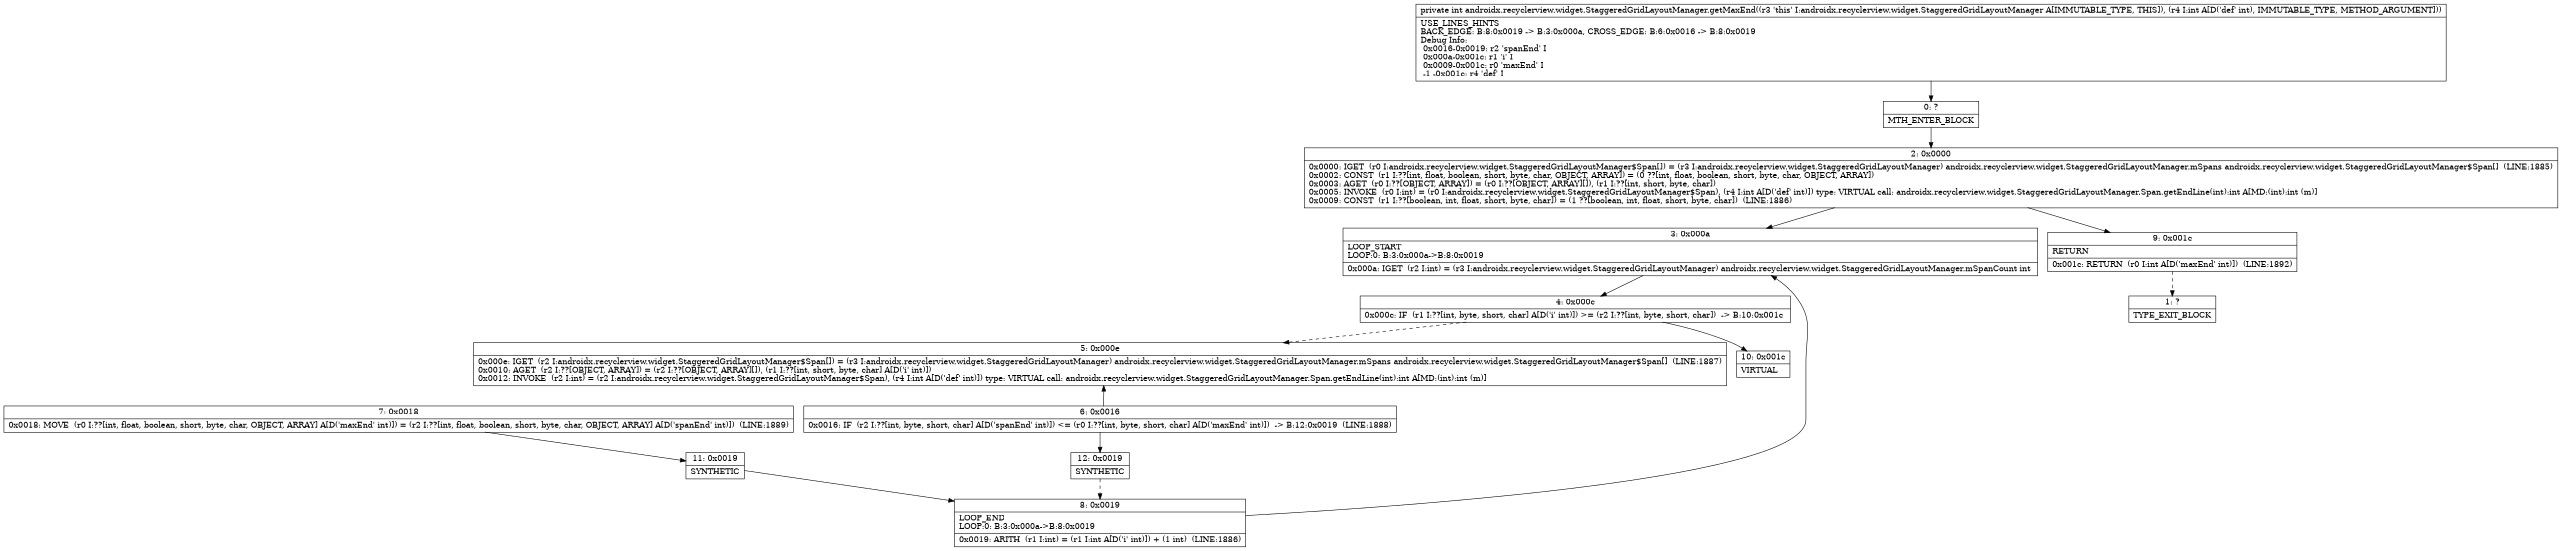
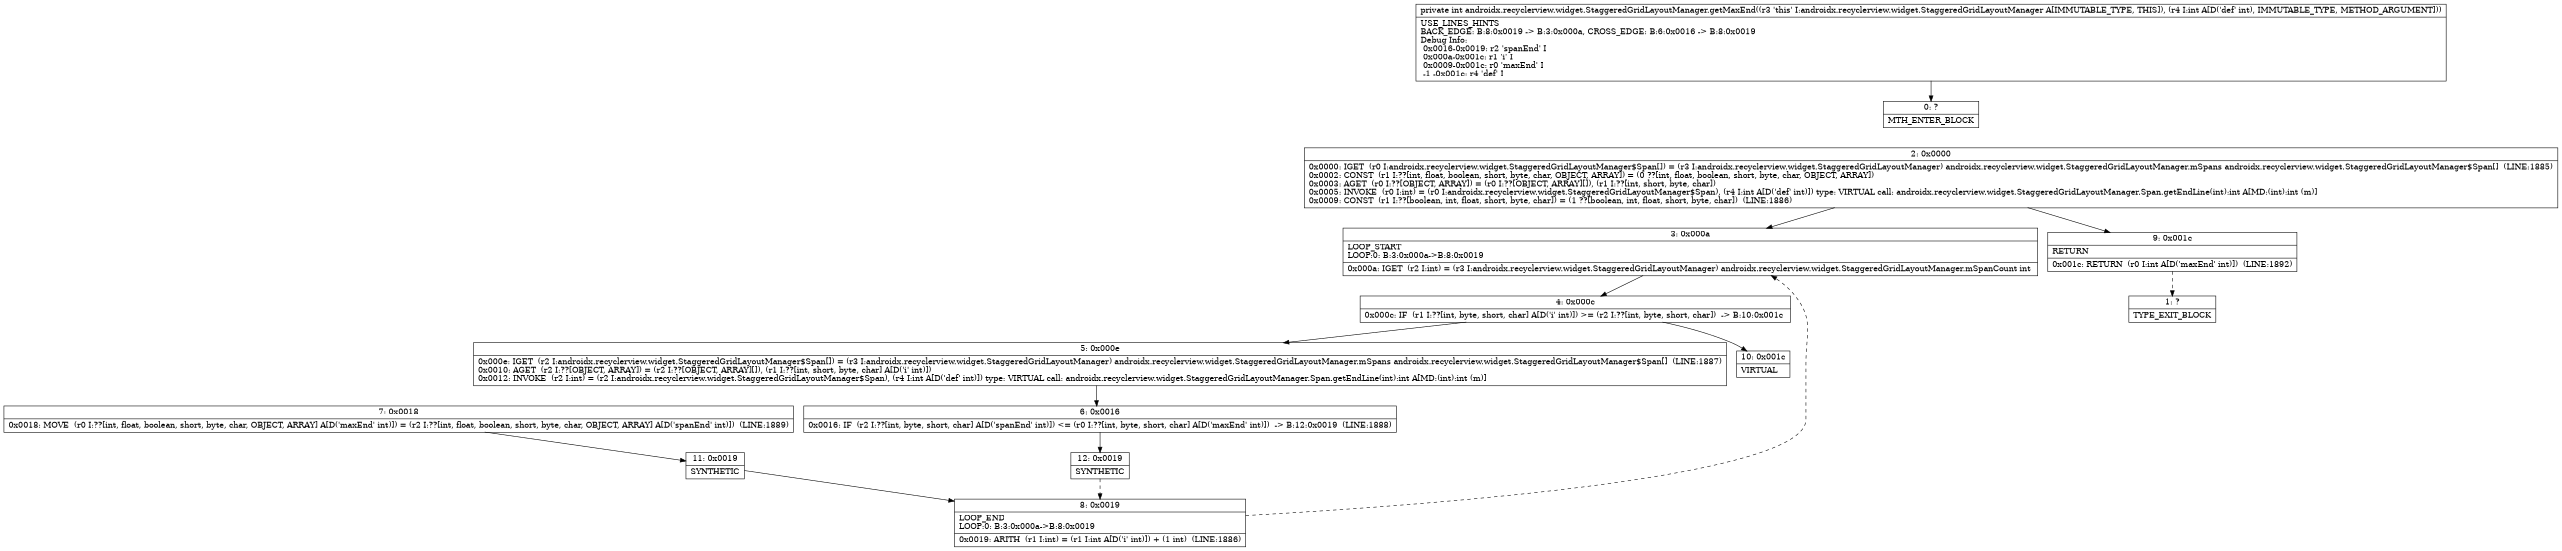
  digraph {
    node [shape=record]
    n1 [label="{0\:\ ?|MTH_ENTER_BLOCK\l}"]
    n2 [label="{2\:\ 0x0000|0x0000: IGET  (r0 I:androidx.recyclerview.widget.StaggeredGridLayoutManager$Span[]) = (r3 I:androidx.recyclerview.widget.StaggeredGridLayoutManager) androidx.recyclerview.widget.StaggeredGridLayoutManager.mSpans androidx.recyclerview.widget.StaggeredGridLayoutManager$Span[]  (LINE:1885)\l0x0002: CONST  (r1 I:??[int, float, boolean, short, byte, char, OBJECT, ARRAY]) = (0 ??[int, float, boolean, short, byte, char, OBJECT, ARRAY]) \l0x0003: AGET  (r0 I:??[OBJECT, ARRAY]) = (r0 I:??[OBJECT, ARRAY][]), (r1 I:??[int, short, byte, char]) \l0x0005: INVOKE  (r0 I:int) = (r0 I:androidx.recyclerview.widget.StaggeredGridLayoutManager$Span), (r4 I:int A[D('def' int)]) type: VIRTUAL call: androidx.recyclerview.widget.StaggeredGridLayoutManager.Span.getEndLine(int):int A[MD:(int):int (m)]\l0x0009: CONST  (r1 I:??[boolean, int, float, short, byte, char]) = (1 ??[boolean, int, float, short, byte, char])  (LINE:1886)\l}"]
    n3 [label="{3\:\ 0x000a|LOOP_START\lLOOP:0: B:3:0x000a\-\>B:8:0x0019\l|0x000a: IGET  (r2 I:int) = (r3 I:androidx.recyclerview.widget.StaggeredGridLayoutManager) androidx.recyclerview.widget.StaggeredGridLayoutManager.mSpanCount int \l}"]
    n4 [label="{9\:\ 0x001c|RETURN\l|0x001c: RETURN  (r0 I:int A[D('maxEnd' int)])  (LINE:1892)\l}"]
    n5 [label="{4\:\ 0x000c|0x000c: IF  (r1 I:??[int, byte, short, char] A[D('i' int)]) \>= (r2 I:??[int, byte, short, char])  \-\> B:10:0x001c \l}"]
    n6 [label="{5\:\ 0x000e|0x000e: IGET  (r2 I:androidx.recyclerview.widget.StaggeredGridLayoutManager$Span[]) = (r3 I:androidx.recyclerview.widget.StaggeredGridLayoutManager) androidx.recyclerview.widget.StaggeredGridLayoutManager.mSpans androidx.recyclerview.widget.StaggeredGridLayoutManager$Span[]  (LINE:1887)\l0x0010: AGET  (r2 I:??[OBJECT, ARRAY]) = (r2 I:??[OBJECT, ARRAY][]), (r1 I:??[int, short, byte, char] A[D('i' int)]) \l0x0012: INVOKE  (r2 I:int) = (r2 I:androidx.recyclerview.widget.StaggeredGridLayoutManager$Span), (r4 I:int A[D('def' int)]) type: VIRTUAL call: androidx.recyclerview.widget.StaggeredGridLayoutManager.Span.getEndLine(int):int A[MD:(int):int (m)]\l}"]
    n7 [label="{10\:\ 0x001c|VIRTUAL\l}"]
    n8 [label="{6\:\ 0x0016|0x0016: IF  (r2 I:??[int, byte, short, char] A[D('spanEnd' int)]) \<= (r0 I:??[int, byte, short, char] A[D('maxEnd' int)])  \-\> B:12:0x0019  (LINE:1888)\l}"]
    n9 [label="{12\:\ 0x0019|SYNTHETIC\l}"]
    n10 [label="{7\:\ 0x0018|0x0018: MOVE  (r0 I:??[int, float, boolean, short, byte, char, OBJECT, ARRAY] A[D('maxEnd' int)]) = (r2 I:??[int, float, boolean, short, byte, char, OBJECT, ARRAY] A[D('spanEnd' int)])  (LINE:1889)\l}"]
    n11 [label="{11\:\ 0x0019|SYNTHETIC\l}"]
    n12 [label="{8\:\ 0x0019|LOOP_END\lLOOP:0: B:3:0x000a\-\>B:8:0x0019\l|0x0019: ARITH  (r1 I:int) = (r1 I:int A[D('i' int)]) + (1 int)  (LINE:1886)\l}"]
    n13 [label="{1\:\ ?|TYPE_EXIT_BLOCK\l}"]
    n14 [label="{private int androidx.recyclerview.widget.StaggeredGridLayoutManager.getMaxEnd((r3 'this' I:androidx.recyclerview.widget.StaggeredGridLayoutManager A[IMMUTABLE_TYPE, THIS]), (r4 I:int A[D('def' int), IMMUTABLE_TYPE, METHOD_ARGUMENT]))  | USE_LINES_HINTS\lBACK_EDGE: B:8:0x0019 \-\> B:3:0x000a, CROSS_EDGE: B:6:0x0016 \-\> B:8:0x0019\lDebug Info:\l  0x0016\-0x0019: r2 'spanEnd' I\l  0x000a\-0x001c: r1 'i' I\l  0x0009\-0x001c: r0 'maxEnd' I\l  \-1 \-0x001c: r4 'def' I\l}"]
-   n1 -> n2
    n2 -> n3
    n2 -> n4
    n3 -> n5
    n4 -> n13 [style=dashed]
-   n5 -> n6 [style=dashed]
+   n5 -> n6 [style=solid]
    n5 -> n7
-   n8 -> n6
+   n6 -> n8
    n8 -> n9
    n9 -> n12 [style=dashed]
    n10 -> n11
    n11 -> n12
-   n12 -> n3
+   n12 -> n3 [style=dashed]
    n14 -> n1
  }
